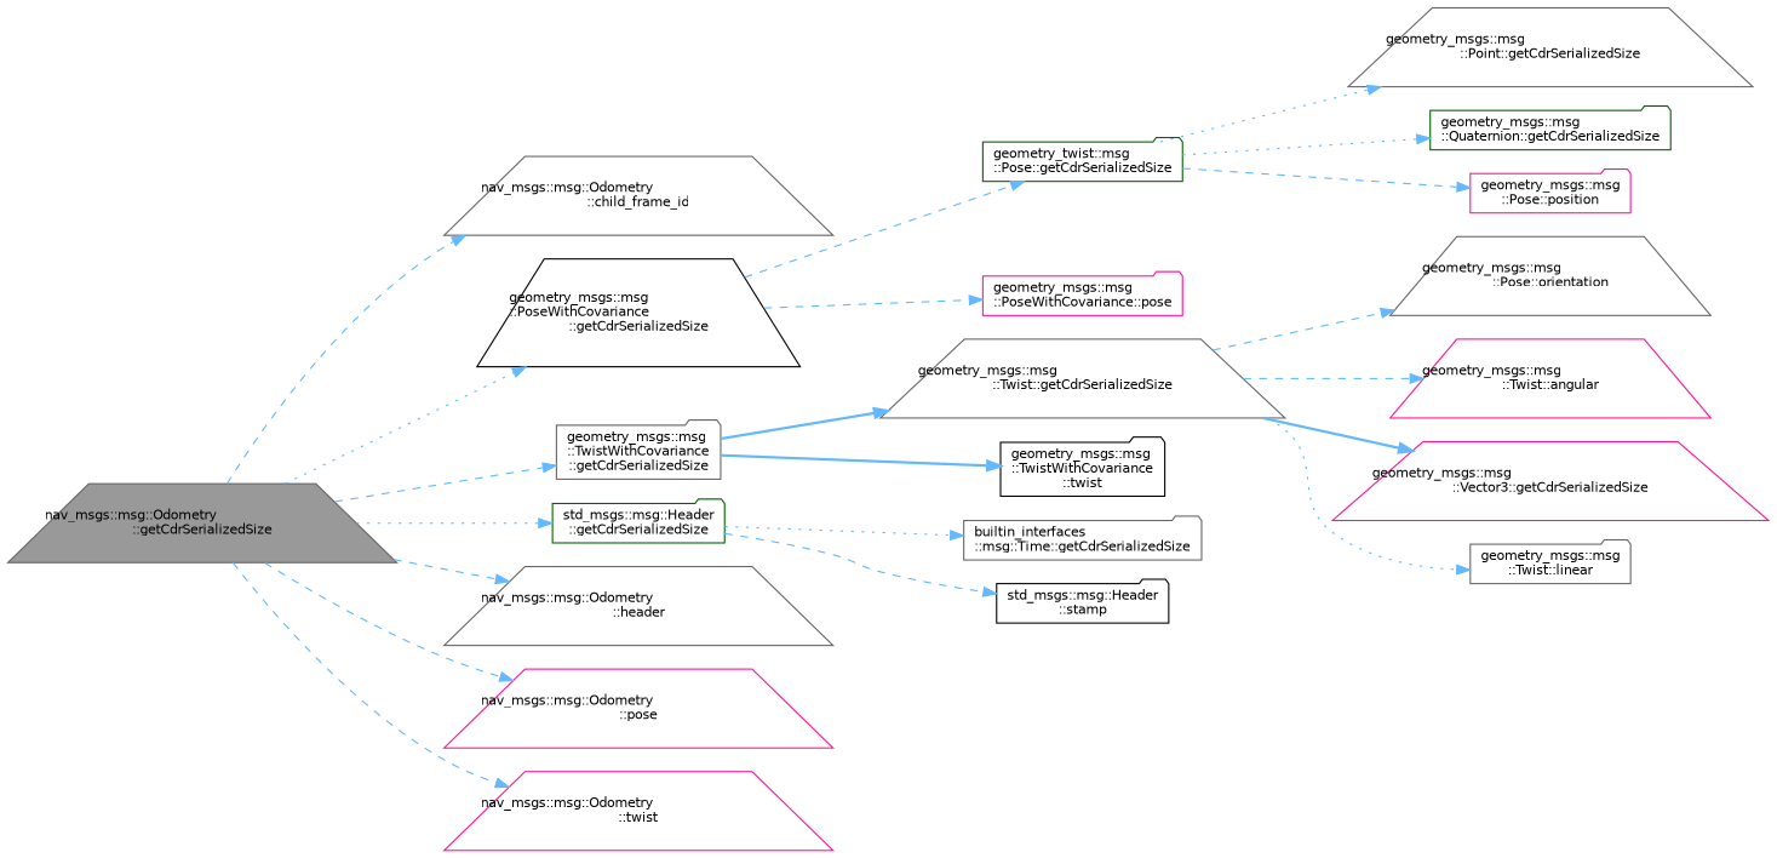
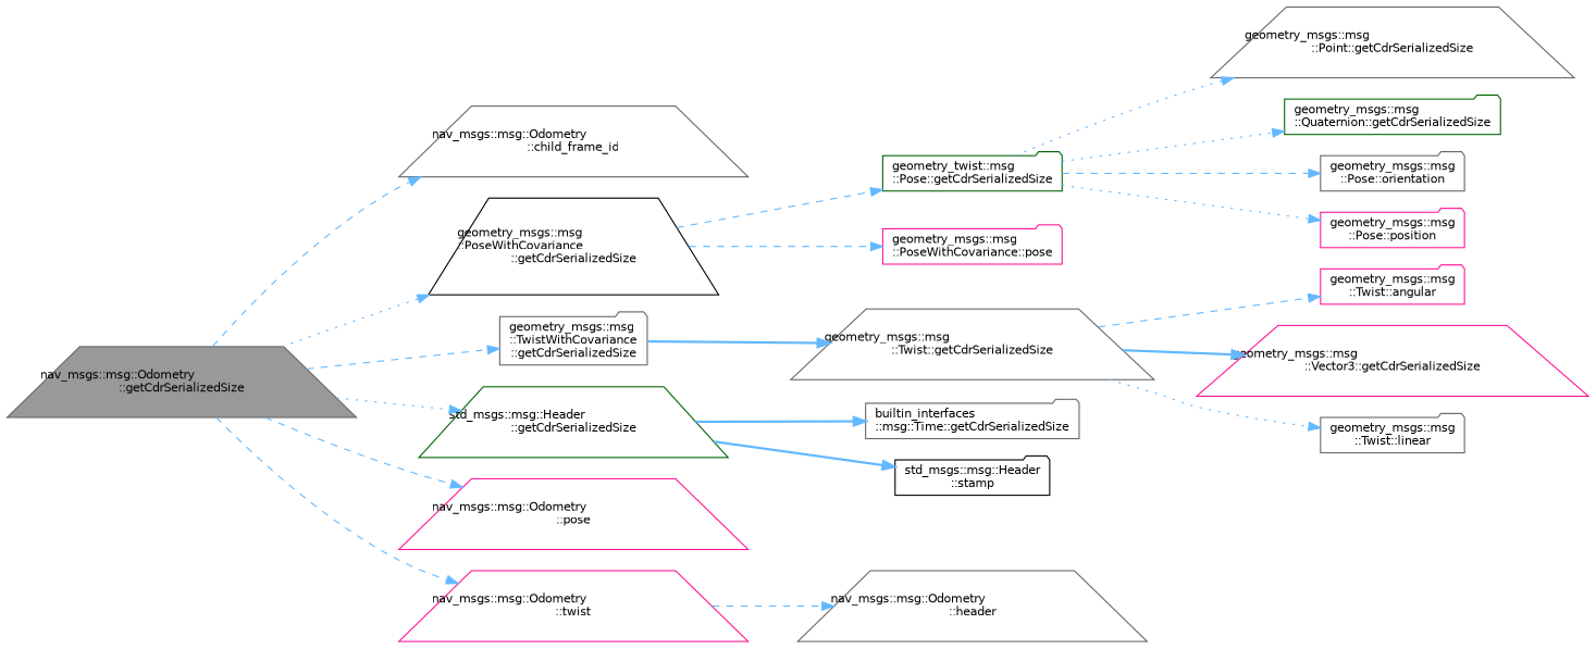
  digraph {
    rankdir=LR
    node [color=gray40 fillcolor=white fontname=Helvetica fontsize=10 shape=trapezium style=filled]
    edge [color=steelblue1 fontname=Helvetica fontsize=10 labelfontname=Helvetica labelfontsize=10 style=dashed]
    n1 [fillcolor=grey60 fontcolor=black height=0.2 label="nav_msgs::msg::Odometry\l::getCdrSerializedSize" width=0.4]
    n2 [height=0.2 label="nav_msgs::msg::Odometry\l::child_frame_id" width=0.4]
    n3 [color=black height=0.2 label="geometry_msgs::msg\l::PoseWithCovariance\l::getCdrSerializedSize" width=0.4]
    n4 [height=0.2 label="geometry_msgs::msg\l::TwistWithCovariance\l::getCdrSerializedSize" shape=folder width=0.4]
-   n5 [color=darkgreen height=0.2 label="std_msgs::msg::Header\l::getCdrSerializedSize" shape=folder width=0.4]
+   n5 [color=darkgreen height=0.2 label="std_msgs::msg::Header\l::getCdrSerializedSize" width=0.4]
    n6 [height=0.2 label="nav_msgs::msg::Odometry\l::header" width=0.4]
    n7 [color=deeppink height=0.2 label="nav_msgs::msg::Odometry\l::pose" width=0.4]
    n8 [color=deeppink height=0.2 label="nav_msgs::msg::Odometry\l::twist" width=0.4]
    n9 [color=darkgreen height=0.2 label="geometry_twist::msg\l::Pose::getCdrSerializedSize" shape=folder width=0.4]
    n10 [color=deeppink height=0.2 label="geometry_msgs::msg\l::PoseWithCovariance::pose" shape=folder width=0.4]
    n11 [height=0.2 label="geometry_msgs::msg\l::Twist::getCdrSerializedSize" width=0.4]
-   n12 [color=black height=0.2 label="geometry_msgs::msg\l::TwistWithCovariance\l::twist" shape=folder width=0.4]
    n13 [height=0.2 label="builtin_interfaces\l::msg::Time::getCdrSerializedSize" shape=folder width=0.4]
    n14 [color=black height=0.2 label="std_msgs::msg::Header\l::stamp" shape=folder width=0.4]
    n15 [height=0.2 label="geometry_msgs::msg\l::Point::getCdrSerializedSize" width=0.4]
    n16 [color=darkgreen height=0.2 label="geometry_msgs::msg\l::Quaternion::getCdrSerializedSize" shape=folder width=0.4]
-   n17 [height=0.2 label="geometry_msgs::msg\l::Pose::orientation" width=0.4]
+   n17 [height=0.2 label="geometry_msgs::msg\l::Pose::orientation" shape=folder width=0.4]
    n18 [color=deeppink height=0.2 label="geometry_msgs::msg\l::Pose::position" shape=folder width=0.4]
-   n19 [color=deeppink height=0.2 label="geometry_msgs::msg\l::Twist::angular" width=0.4]
+   n19 [color=deeppink height=0.2 label="geometry_msgs::msg\l::Twist::angular" shape=folder width=0.4]
    n20 [color=deeppink height=0.2 label="geometry_msgs::msg\l::Vector3::getCdrSerializedSize" width=0.4]
    n21 [height=0.2 label="geometry_msgs::msg\l::Twist::linear" shape=folder width=0.4]
    n1 -> n2
    n1 -> n3 [style=dotted]
    n1 -> n4
    n1 -> n5 [style=dotted]
-   n1 -> n6
+   n8 -> n6
    n1 -> n7
    n1 -> n8
    n3 -> n9
    n3 -> n10
    n4 -> n11 [style=bold]
-   n4 -> n12 [style=bold]
-   n5 -> n13 [style=dotted]
-   n5 -> n14
+   n5 -> n13 [style=bold]
+   n5 -> n14 [style=bold]
    n9 -> n15 [style=dotted]
    n9 -> n16 [style=dotted]
-   n11 -> n17
-   n9 -> n18
+   n9 -> n17
+   n9 -> n18 [style=dotted]
    n11 -> n19
    n11 -> n20 [style=bold]
    n11 -> n21 [style=dotted]
  }
